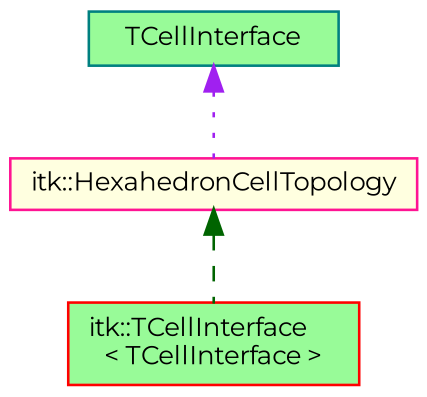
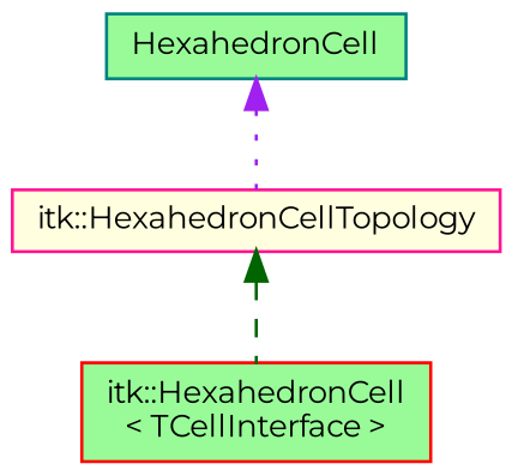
  digraph {
    fontname=Montserrat
    node [fillcolor=palegreen fontname=Montserrat fontsize=10 shape=record style=filled]
    edge [dir=back fontname=Montserrat fontsize=10 labelfontname=Helvetica labelfontsize=10]
-   n1 [color=red fontcolor=black height=0.2 label="itk::TCellInterface\l\< TCellInterface \>" width=0.4]
-   n2 [color=teal height=0.2 label=TCellInterface width=0.4]
+   n1 [color=red fontcolor=black height=0.2 label="itk::HexahedronCell\l\< TCellInterface \>" width=0.4]
+   n2 [color=teal height=0.2 label=HexahedronCell width=0.4]
    n3 [color=deeppink fillcolor=lightyellow height=0.2 label="itk::HexahedronCellTopology" width=0.4]
    n2 -> n3 [color=purple style=dotted]
    n3 -> n1 [color=darkgreen style=dashed]
  }
